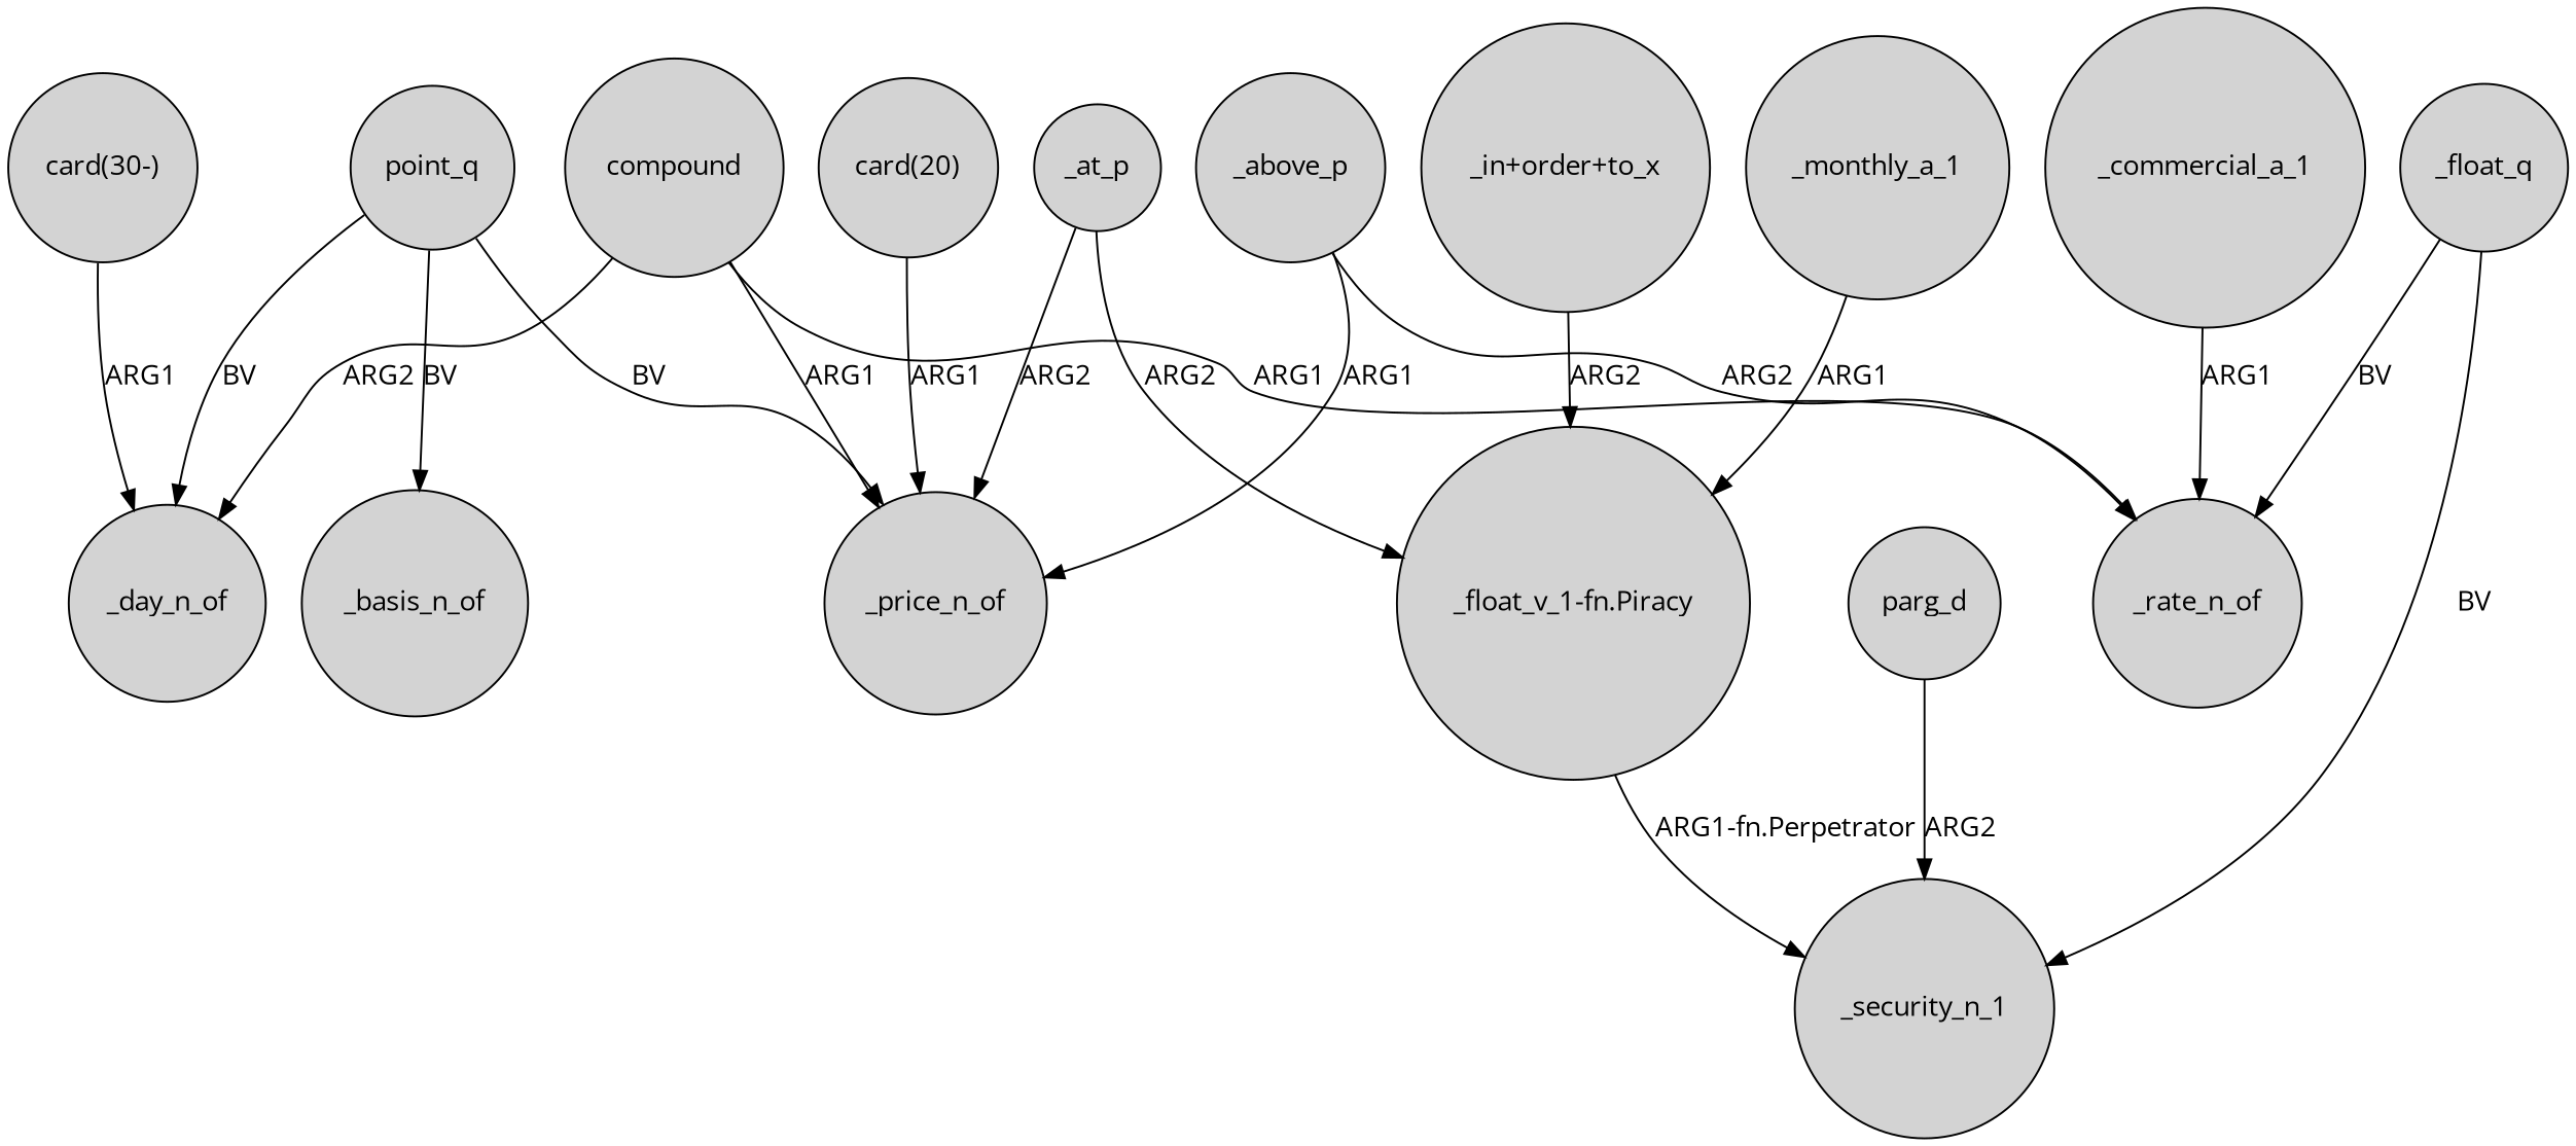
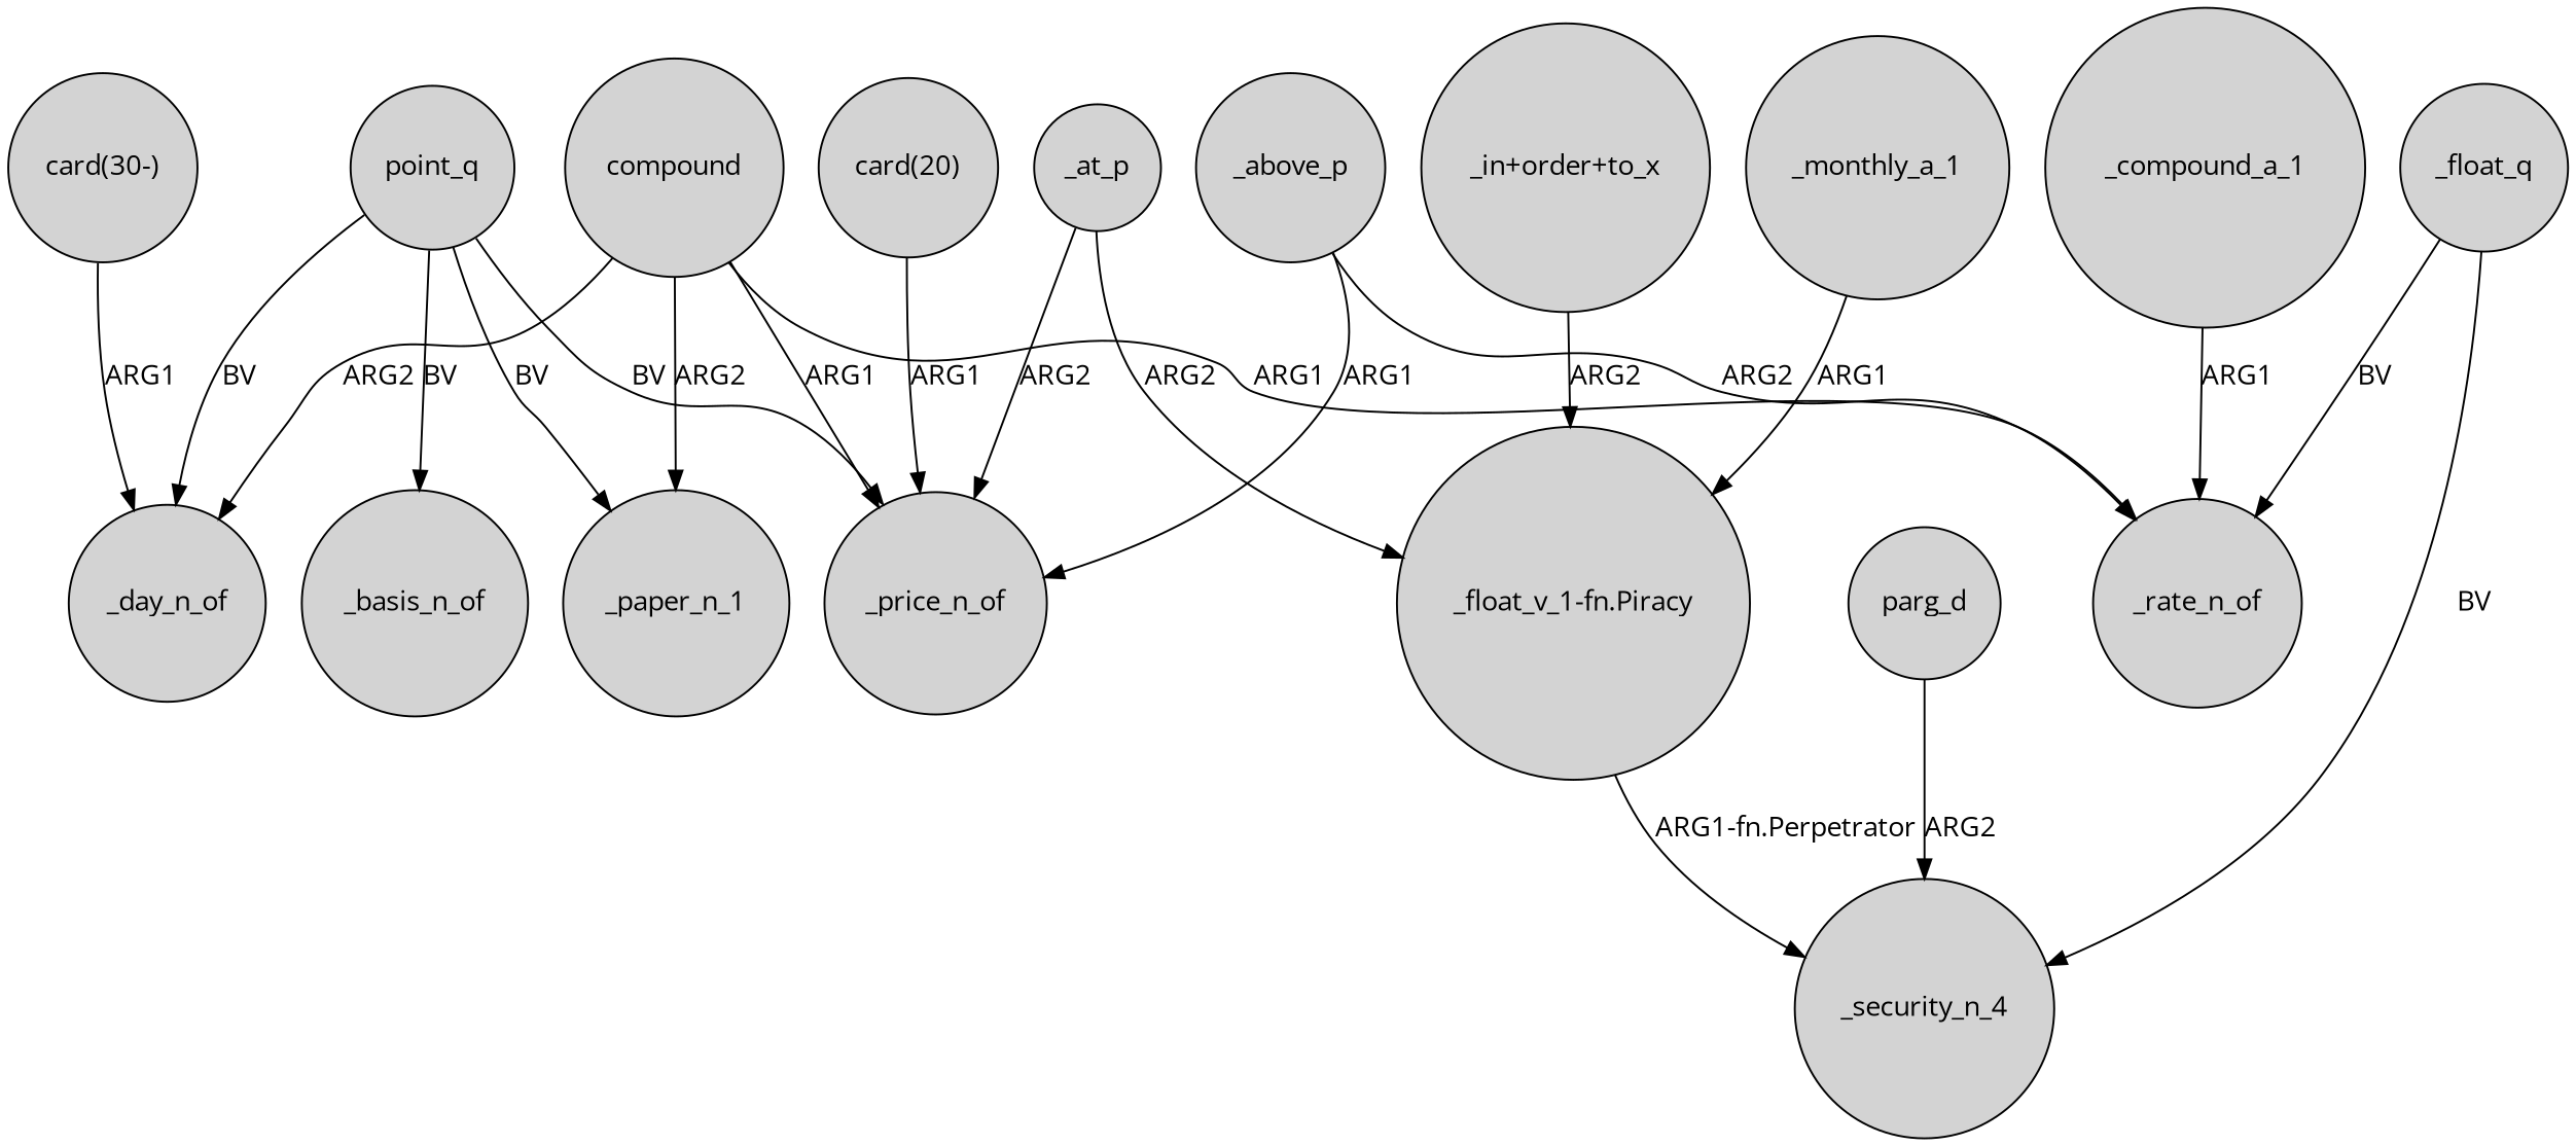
  digraph {
    fontname="Open Sans"
    node [fontname="Open Sans" shape=circle style=filled]
    edge [fontname="Open Sans"]
    compound
    _day_n_of
+   _paper_n_1
    n4 [label=_price_n_of]
    _rate_n_of
    _at_p
    "_float_v_1-fn.Piracy"
-   _security_n_1
+   _security_n_1 [label=_security_n_4]
    n9 [label=point_q]
    _basis_n_of
    _above_p
    "_in+order+to_x"
    n13 [label=_float_q]
    "card(30-)"
-   _commercial_a_1
+   _commercial_a_1 [label=_compound_a_1]
    parg_d
    _monthly_a_1
    "card(20)"
    compound -> _day_n_of [label=ARG2]
+   compound -> _paper_n_1 [label=ARG2]
    compound -> n4 [label=ARG1]
    compound -> _rate_n_of [label=ARG1]
    _at_p -> n4 [label=ARG2]
    _at_p -> "_float_v_1-fn.Piracy" [label=ARG2]
    "_float_v_1-fn.Piracy" -> _security_n_1 [label="ARG1-fn.Perpetrator"]
    n9 -> _day_n_of [label=BV]
+   n9 -> _paper_n_1 [label=BV]
    n9 -> n4 [label=BV]
    n9 -> _basis_n_of [label=BV]
    _above_p -> n4 [label=ARG1]
    _above_p -> _rate_n_of [label=ARG2]
    "_in+order+to_x" -> "_float_v_1-fn.Piracy" [label=ARG2]
    n13 -> _rate_n_of [label=BV]
    n13 -> _security_n_1 [label=BV]
    "card(30-)" -> _day_n_of [label=ARG1]
    _commercial_a_1 -> _rate_n_of [label=ARG1]
    parg_d -> _security_n_1 [label=ARG2]
    _monthly_a_1 -> "_float_v_1-fn.Piracy" [label=ARG1]
    "card(20)" -> n4 [label=ARG1]
  }
